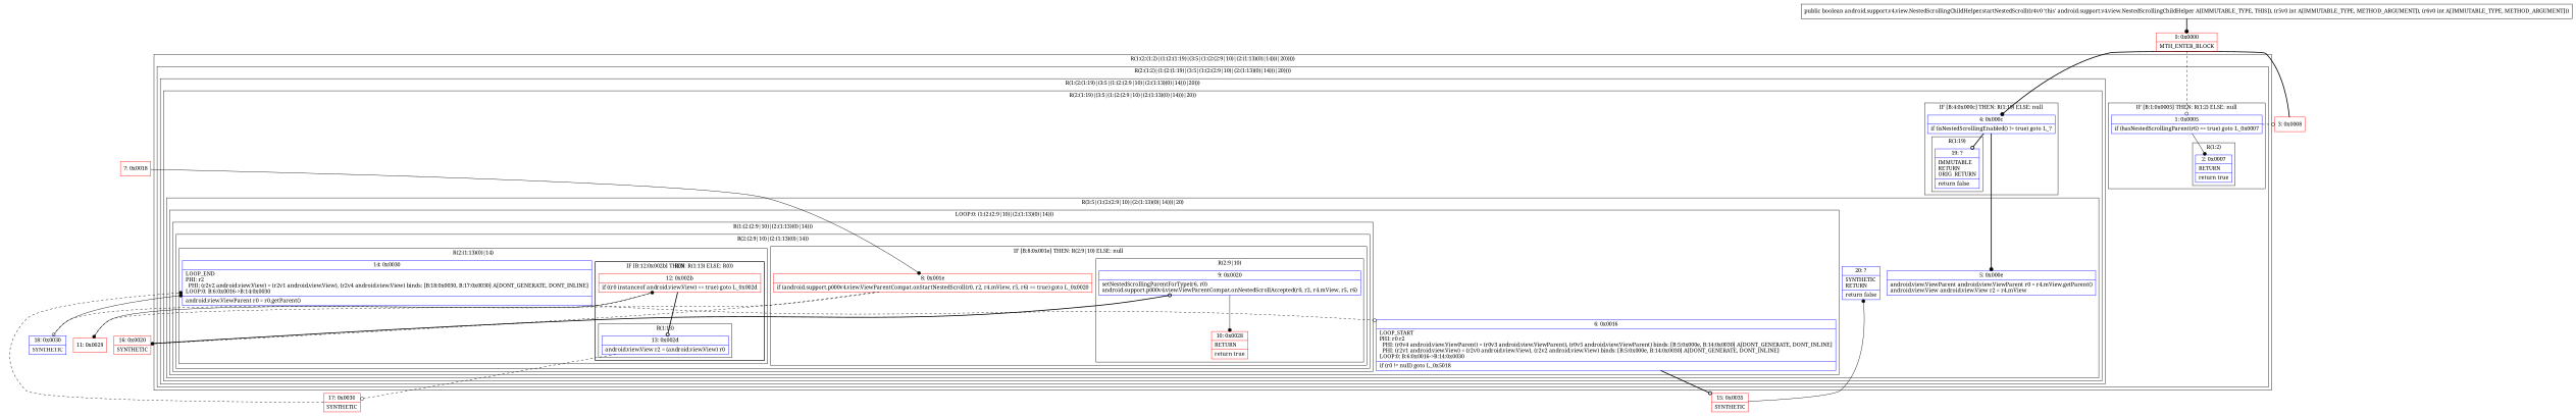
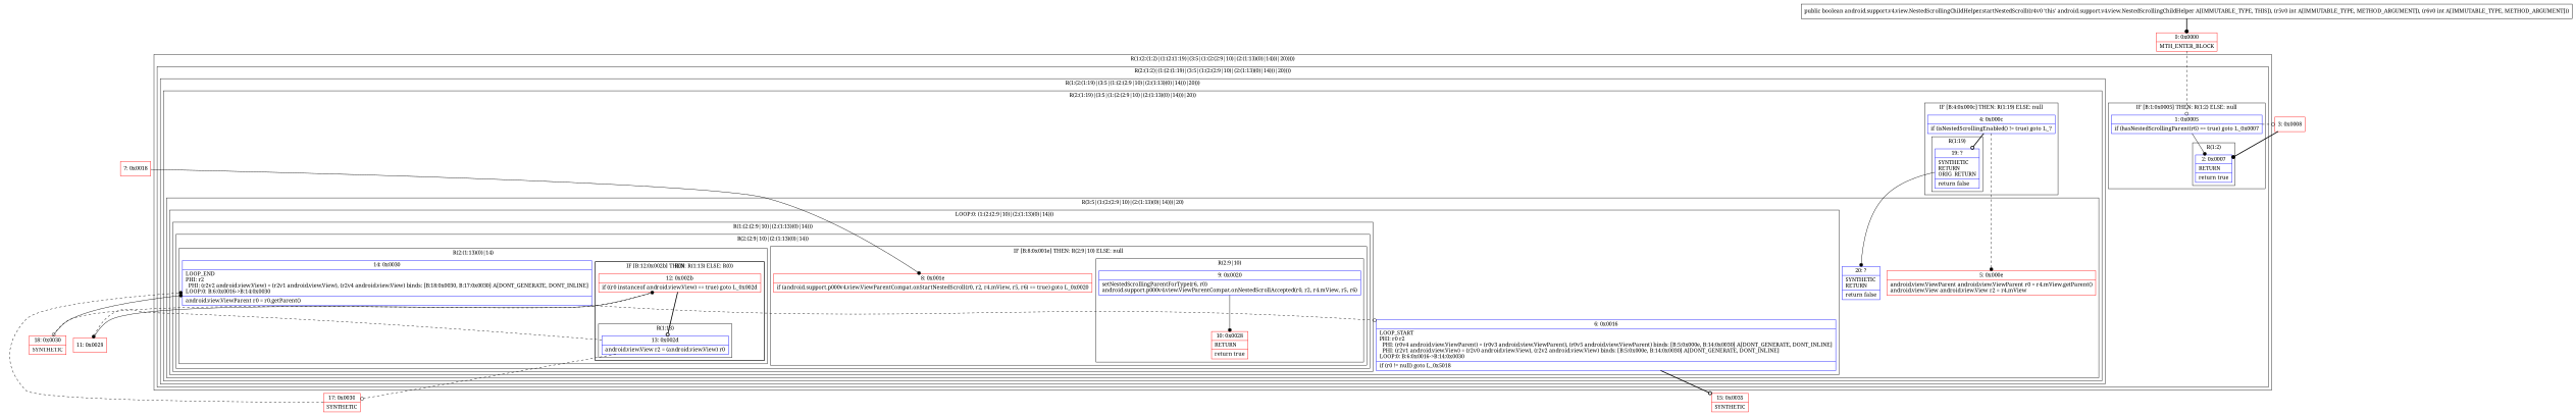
  digraph {
    fontname="Noto Serif"
    node [color=red fontname="Noto Serif" shape=record]
    edge [arrowhead=dot fontname="Noto Serif" style=dashed]
    n1 [color=blue label="{2\:\ 0x0007|RETURN\l|return true\l}"]
    n2 [color=blue label="{1\:\ 0x0005|if (hasNestedScrollingParent(r6) == true) goto L_0x0007\l}"]
-   n3 [color=blue label="{19\:\ ?|IMMUTABLE\lRETURN\lORIG_RETURN\l|return false\l}"]
+   n3 [color=blue label="{19\:\ ?|SYNTHETIC\lRETURN\lORIG_RETURN\l|return false\l}"]
    n4 [color=blue label="{4\:\ 0x000c|if (isNestedScrollingEnabled() != true) goto L_?\l}"]
    n5 [color=blue label="{9\:\ 0x0020|setNestedScrollingParentForType(r6, r0)\landroid.support.p000v4.view.ViewParentCompat.onNestedScrollAccepted(r0, r2, r4.mView, r5, r6)\l}"]
    n6 [label="{10\:\ 0x0028|RETURN\l|return true\l}"]
    n7 [label="{8\:\ 0x001e|if (android.support.p000v4.view.ViewParentCompat.onStartNestedScroll(r0, r2, r4.mView, r5, r6) == true) goto L_0x0020\l}"]
    n8 [color=blue label="{13\:\ 0x002d|android.view.View r2 = (android.view.View) r0\l}"]
    n9 [label="{12\:\ 0x002b|if ((r0 instanceof android.view.View) == true) goto L_0x002d\l}"]
    n10 [color=blue label="{14\:\ 0x0030|LOOP_END\lPHI: r2 \l  PHI: (r2v2 android.view.View) = (r2v1 android.view.View), (r2v4 android.view.View) binds: [B:18:0x0030, B:17:0x0030] A[DONT_GENERATE, DONT_INLINE]\lLOOP:0: B:6:0x0016\-\>B:14:0x0030\l|android.view.ViewParent r0 = r0.getParent()\l}"]
    n11 [color=blue label="{6\:\ 0x0016|LOOP_START\lPHI: r0 r2 \l  PHI: (r0v4 android.view.ViewParent) = (r0v3 android.view.ViewParent), (r0v5 android.view.ViewParent) binds: [B:5:0x000e, B:14:0x0030] A[DONT_GENERATE, DONT_INLINE]\l  PHI: (r2v1 android.view.View) = (r2v0 android.view.View), (r2v2 android.view.View) binds: [B:5:0x000e, B:14:0x0030] A[DONT_GENERATE, DONT_INLINE]\lLOOP:0: B:6:0x0016\-\>B:14:0x0030\l|if (r0 != null) goto L_0x5018\l}"]
-   n12 [color=blue label="{5\:\ 0x000e|android.view.ViewParent android.view.ViewParent r0 = r4.mView.getParent()\landroid.view.View android.view.View r2 = r4.mView\l}"]
+   n12 [label="{5\:\ 0x000e|android.view.ViewParent android.view.ViewParent r0 = r4.mView.getParent()\landroid.view.View android.view.View r2 = r4.mView\l}"]
    n13 [color=blue label="{20\:\ ?|SYNTHETIC\lRETURN\l|return false\l}"]
    n14 [label="{3\:\ 0x0008}"]
    n15 [label="{11\:\ 0x0029}"]
-   n16 [label="{16\:\ 0x0020|SYNTHETIC\l}"]
    n17 [label="{17\:\ 0x0030|SYNTHETIC\l}"]
-   n18 [color=blue label="{18\:\ 0x0030|SYNTHETIC\l}"]
+   n18 [label="{18\:\ 0x0030|SYNTHETIC\l}"]
    n19 [label="{15\:\ 0x0035|SYNTHETIC\l}"]
    n20 [label="{7\:\ 0x0018}"]
    n21 [label="{0\:\ 0x0000|MTH_ENTER_BLOCK\l}"]
    n22 [label="{public boolean android.support.v4.view.NestedScrollingChildHelper.startNestedScroll((r4v0 'this' android.support.v4.view.NestedScrollingChildHelper A[IMMUTABLE_TYPE, THIS]), (r5v0 int A[IMMUTABLE_TYPE, METHOD_ARGUMENT]), (r6v0 int A[IMMUTABLE_TYPE, METHOD_ARGUMENT])) }" color=""]
    subgraph cluster_1 {
      label="R(1:(2:(1:2)|(1:(2:(1:19)|(3:5|(1:(2:(2:9|10)|(2:(1:13)(0)|14)))|20)))))"
      subgraph cluster_2 {
        label="R(2:(1:2)|(1:(2:(1:19)|(3:5|(1:(2:(2:9|10)|(2:(1:13)(0)|14)))|20))))"
        subgraph cluster_3 {
          label="IF [B:1:0x0005] THEN: R(1:2) ELSE: null"
          n2
          subgraph cluster_4 {
            label="R(1:2)"
            n1
          }
        }
        subgraph cluster_5 {
          label="R(1:(2:(1:19)|(3:5|(1:(2:(2:9|10)|(2:(1:13)(0)|14)))|20)))"
          subgraph cluster_6 {
            label="R(2:(1:19)|(3:5|(1:(2:(2:9|10)|(2:(1:13)(0)|14)))|20))"
            subgraph cluster_7 {
              label="IF [B:4:0x000c] THEN: R(1:19) ELSE: null"
              n4
              subgraph cluster_8 {
                label="R(1:19)"
                n3
              }
            }
            subgraph cluster_9 {
              label="R(3:5|(1:(2:(2:9|10)|(2:(1:13)(0)|14)))|20)"
              n12
              n13
              subgraph cluster_10 {
                label="LOOP:0: (1:(2:(2:9|10)|(2:(1:13)(0)|14)))"
                n11
                subgraph cluster_11 {
                  label="R(1:(2:(2:9|10)|(2:(1:13)(0)|14)))"
                  subgraph cluster_12 {
                    label="R(2:(2:9|10)|(2:(1:13)(0)|14))"
                    subgraph cluster_13 {
                      label="IF [B:8:0x001e] THEN: R(2:9|10) ELSE: null"
                      n7
                      subgraph cluster_14 {
                        label="R(2:9|10)"
                        n5
                        n6
                      }
                    }
                    subgraph cluster_15 {
                      label="R(2:(1:13)(0)|14)"
                      n10
                      subgraph cluster_16 {
                        label="IF [B:12:0x002b] THEN: R(1:13) ELSE: R(0)"
                        n9
                        subgraph cluster_17 {
                          label="R(1:13)"
                          n8
                        }
                        subgraph cluster_18 {
                          label="R(0)"
                        }
                      }
                    }
                  }
                }
              }
            }
          }
        }
      }
    }
    n2 -> n1 [style=solid]
    n2 -> n14 [arrowhead=odot]
    n4 -> n3 [arrowhead=odot style=bold]
-   n4 -> n12 [style=bold]
+   n4 -> n12
    n5 -> n6 [style=solid]
-   n7 -> n15
-   n7 -> n16
+   n8 -> n15
    n8 -> n17 [arrowhead=odot]
    n9 -> n8 [arrowhead=odot style=bold]
    n9 -> n18 [arrowhead=odot]
    n10 -> n11 [arrowhead=odot]
    n11 -> n19 [arrowhead=odot style=bold]
-   n14 -> n4 [style=bold]
+   n14 -> n1 [style=bold]
    n15 -> n9 [style=solid]
-   n16 -> n5 [arrowhead=odot style=bold]
    n17 -> n10
    n18 -> n10 [style=solid]
-   n19 -> n13 [style=solid]
+   n3 -> n13 [style=solid]
    n20 -> n7 [style=solid]
    n21 -> n2 [arrowhead=odot]
    n22 -> n21 [style=bold]
  }
